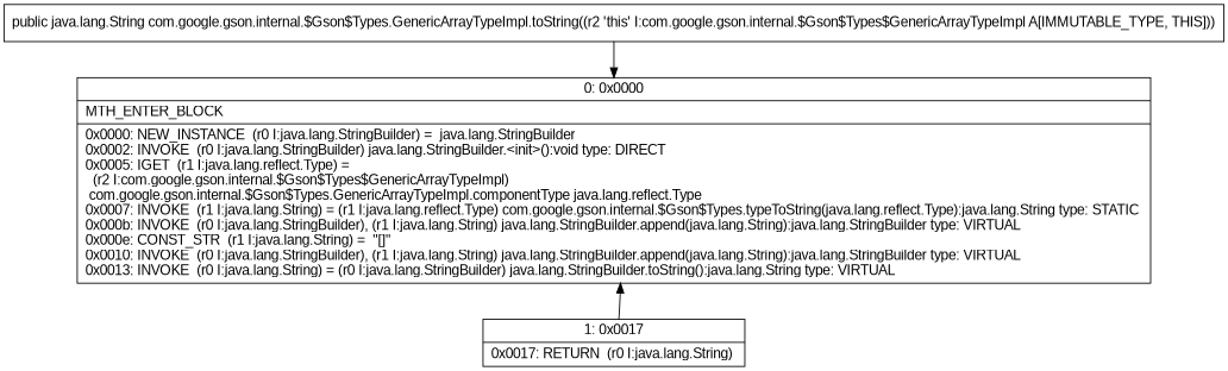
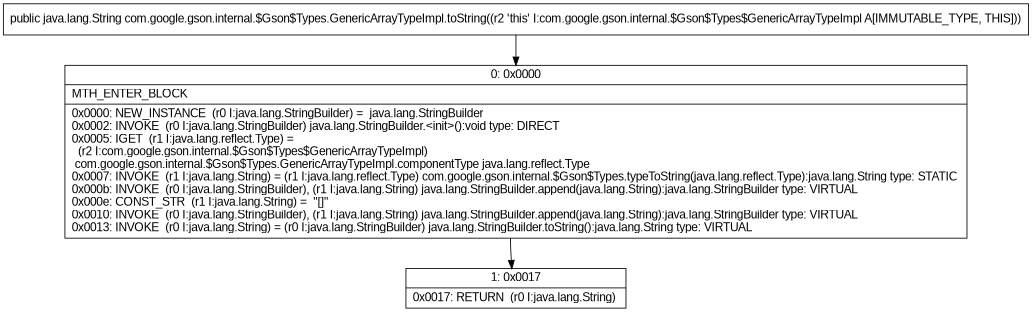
  digraph {
    fontname="Liberation Sans"
    node [shape=record fontname="Liberation Sans"]
    edge [fontname="Liberation Sans"]
    n1 [label="{0\:\ 0x0000|MTH_ENTER_BLOCK\l|0x0000: NEW_INSTANCE  (r0 I:java.lang.StringBuilder) =  java.lang.StringBuilder \l0x0002: INVOKE  (r0 I:java.lang.StringBuilder) java.lang.StringBuilder.\<init\>():void type: DIRECT \l0x0005: IGET  (r1 I:java.lang.reflect.Type) = \l  (r2 I:com.google.gson.internal.$Gson$Types$GenericArrayTypeImpl)\l com.google.gson.internal.$Gson$Types.GenericArrayTypeImpl.componentType java.lang.reflect.Type \l0x0007: INVOKE  (r1 I:java.lang.String) = (r1 I:java.lang.reflect.Type) com.google.gson.internal.$Gson$Types.typeToString(java.lang.reflect.Type):java.lang.String type: STATIC \l0x000b: INVOKE  (r0 I:java.lang.StringBuilder), (r1 I:java.lang.String) java.lang.StringBuilder.append(java.lang.String):java.lang.StringBuilder type: VIRTUAL \l0x000e: CONST_STR  (r1 I:java.lang.String) =  \"[]\" \l0x0010: INVOKE  (r0 I:java.lang.StringBuilder), (r1 I:java.lang.String) java.lang.StringBuilder.append(java.lang.String):java.lang.StringBuilder type: VIRTUAL \l0x0013: INVOKE  (r0 I:java.lang.String) = (r0 I:java.lang.StringBuilder) java.lang.StringBuilder.toString():java.lang.String type: VIRTUAL \l}"]
    n2 [label="{1\:\ 0x0017|0x0017: RETURN  (r0 I:java.lang.String) \l}"]
    n3 [label="{public java.lang.String com.google.gson.internal.$Gson$Types.GenericArrayTypeImpl.toString((r2 'this' I:com.google.gson.internal.$Gson$Types$GenericArrayTypeImpl A[IMMUTABLE_TYPE, THIS])) }"]
-   n2 -> n1
+   n1 -> n2
    n3 -> n1
  }
